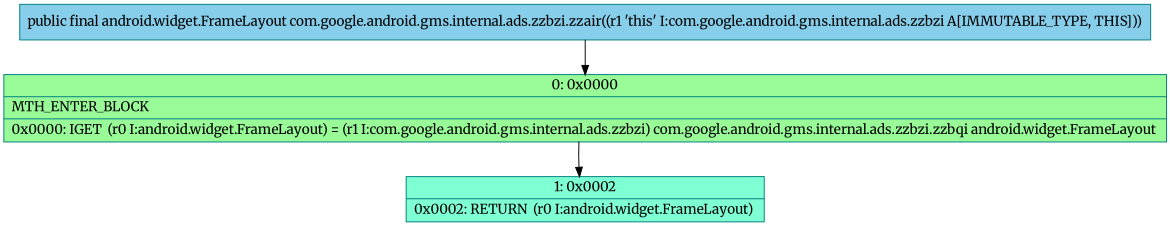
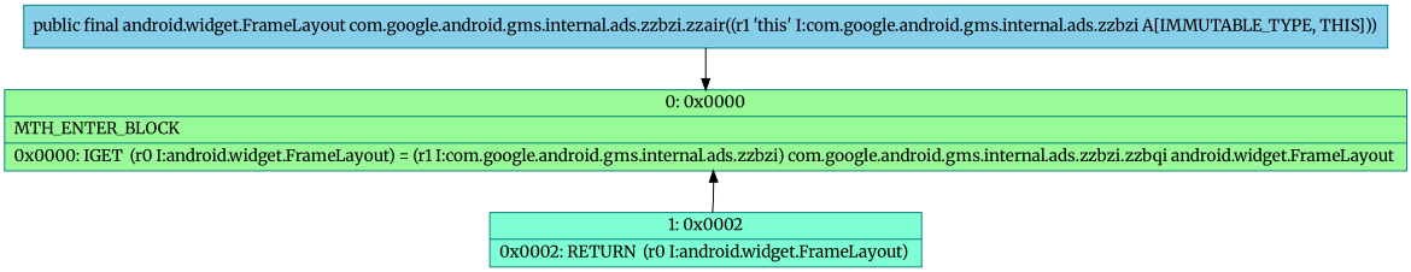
  digraph {
    fontname=Merriweather
    node [shape=record style=filled color=teal fontname=Merriweather]
    edge [fontname=Merriweather]
    n1 [label="{0\:\ 0x0000|MTH_ENTER_BLOCK\l|0x0000: IGET  (r0 I:android.widget.FrameLayout) = (r1 I:com.google.android.gms.internal.ads.zzbzi) com.google.android.gms.internal.ads.zzbzi.zzbqi android.widget.FrameLayout \l}" fillcolor=palegreen]
    n2 [label="{1\:\ 0x0002|0x0002: RETURN  (r0 I:android.widget.FrameLayout) \l}" fillcolor=aquamarine]
    n3 [label="{public final android.widget.FrameLayout com.google.android.gms.internal.ads.zzbzi.zzair((r1 'this' I:com.google.android.gms.internal.ads.zzbzi A[IMMUTABLE_TYPE, THIS])) }" fillcolor=skyblue]
-   n1 -> n2
+   n2 -> n1
    n3 -> n1
  }
